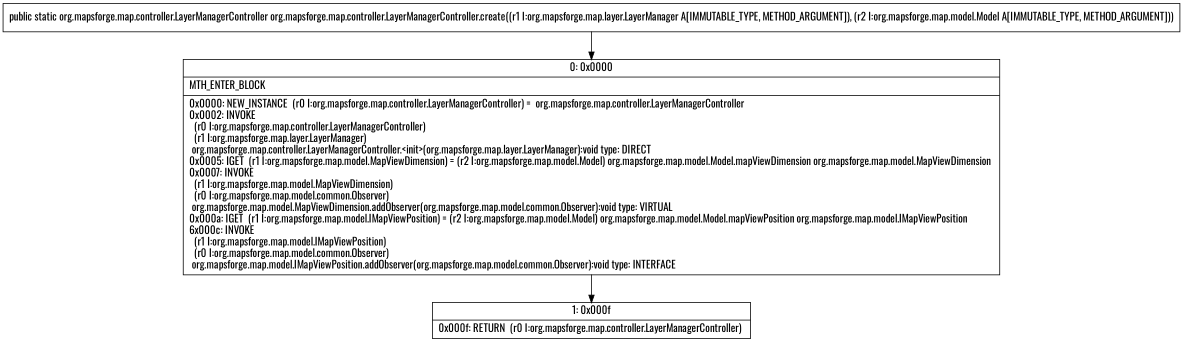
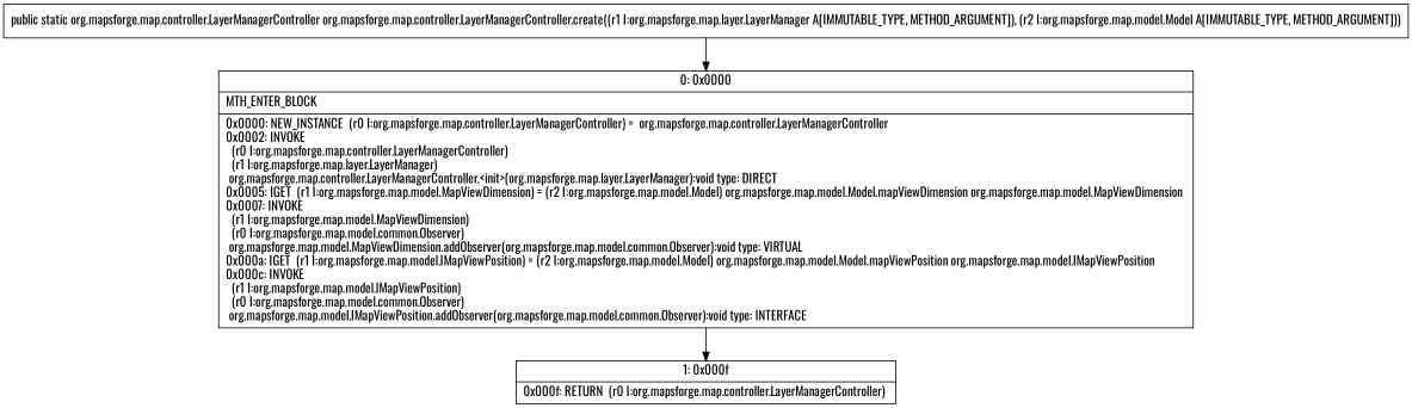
  digraph {
    fontname=Oswald
    node [shape=record fontname=Oswald]
    edge [fontname=Oswald]
-   n1 [label="{0\:\ 0x0000|MTH_ENTER_BLOCK\l|0x0000: NEW_INSTANCE  (r0 I:org.mapsforge.map.controller.LayerManagerController) =  org.mapsforge.map.controller.LayerManagerController \l0x0002: INVOKE  \l  (r0 I:org.mapsforge.map.controller.LayerManagerController)\l  (r1 I:org.mapsforge.map.layer.LayerManager)\l org.mapsforge.map.controller.LayerManagerController.\<init\>(org.mapsforge.map.layer.LayerManager):void type: DIRECT \l0x0005: IGET  (r1 I:org.mapsforge.map.model.MapViewDimension) = (r2 I:org.mapsforge.map.model.Model) org.mapsforge.map.model.Model.mapViewDimension org.mapsforge.map.model.MapViewDimension \l0x0007: INVOKE  \l  (r1 I:org.mapsforge.map.model.MapViewDimension)\l  (r0 I:org.mapsforge.map.model.common.Observer)\l org.mapsforge.map.model.MapViewDimension.addObserver(org.mapsforge.map.model.common.Observer):void type: VIRTUAL \l0x000a: IGET  (r1 I:org.mapsforge.map.model.IMapViewPosition) = (r2 I:org.mapsforge.map.model.Model) org.mapsforge.map.model.Model.mapViewPosition org.mapsforge.map.model.IMapViewPosition \l6x000c: INVOKE  \l  (r1 I:org.mapsforge.map.model.IMapViewPosition)\l  (r0 I:org.mapsforge.map.model.common.Observer)\l org.mapsforge.map.model.IMapViewPosition.addObserver(org.mapsforge.map.model.common.Observer):void type: INTERFACE \l}"]
+   n1 [label="{0\:\ 0x0000|MTH_ENTER_BLOCK\l|0x0000: NEW_INSTANCE  (r0 I:org.mapsforge.map.controller.LayerManagerController) =  org.mapsforge.map.controller.LayerManagerController \l0x0002: INVOKE  \l  (r0 I:org.mapsforge.map.controller.LayerManagerController)\l  (r1 I:org.mapsforge.map.layer.LayerManager)\l org.mapsforge.map.controller.LayerManagerController.\<init\>(org.mapsforge.map.layer.LayerManager):void type: DIRECT \l0x0005: IGET  (r1 I:org.mapsforge.map.model.MapViewDimension) = (r2 I:org.mapsforge.map.model.Model) org.mapsforge.map.model.Model.mapViewDimension org.mapsforge.map.model.MapViewDimension \l0x0007: INVOKE  \l  (r1 I:org.mapsforge.map.model.MapViewDimension)\l  (r0 I:org.mapsforge.map.model.common.Observer)\l org.mapsforge.map.model.MapViewDimension.addObserver(org.mapsforge.map.model.common.Observer):void type: VIRTUAL \l0x000a: IGET  (r1 I:org.mapsforge.map.model.IMapViewPosition) = (r2 I:org.mapsforge.map.model.Model) org.mapsforge.map.model.Model.mapViewPosition org.mapsforge.map.model.IMapViewPosition \l0x000c: INVOKE  \l  (r1 I:org.mapsforge.map.model.IMapViewPosition)\l  (r0 I:org.mapsforge.map.model.common.Observer)\l org.mapsforge.map.model.IMapViewPosition.addObserver(org.mapsforge.map.model.common.Observer):void type: INTERFACE \l}"]
    n2 [label="{1\:\ 0x000f|0x000f: RETURN  (r0 I:org.mapsforge.map.controller.LayerManagerController) \l}"]
    n3 [label="{public static org.mapsforge.map.controller.LayerManagerController org.mapsforge.map.controller.LayerManagerController.create((r1 I:org.mapsforge.map.layer.LayerManager A[IMMUTABLE_TYPE, METHOD_ARGUMENT]), (r2 I:org.mapsforge.map.model.Model A[IMMUTABLE_TYPE, METHOD_ARGUMENT])) }"]
    n1 -> n2
    n3 -> n1
  }
